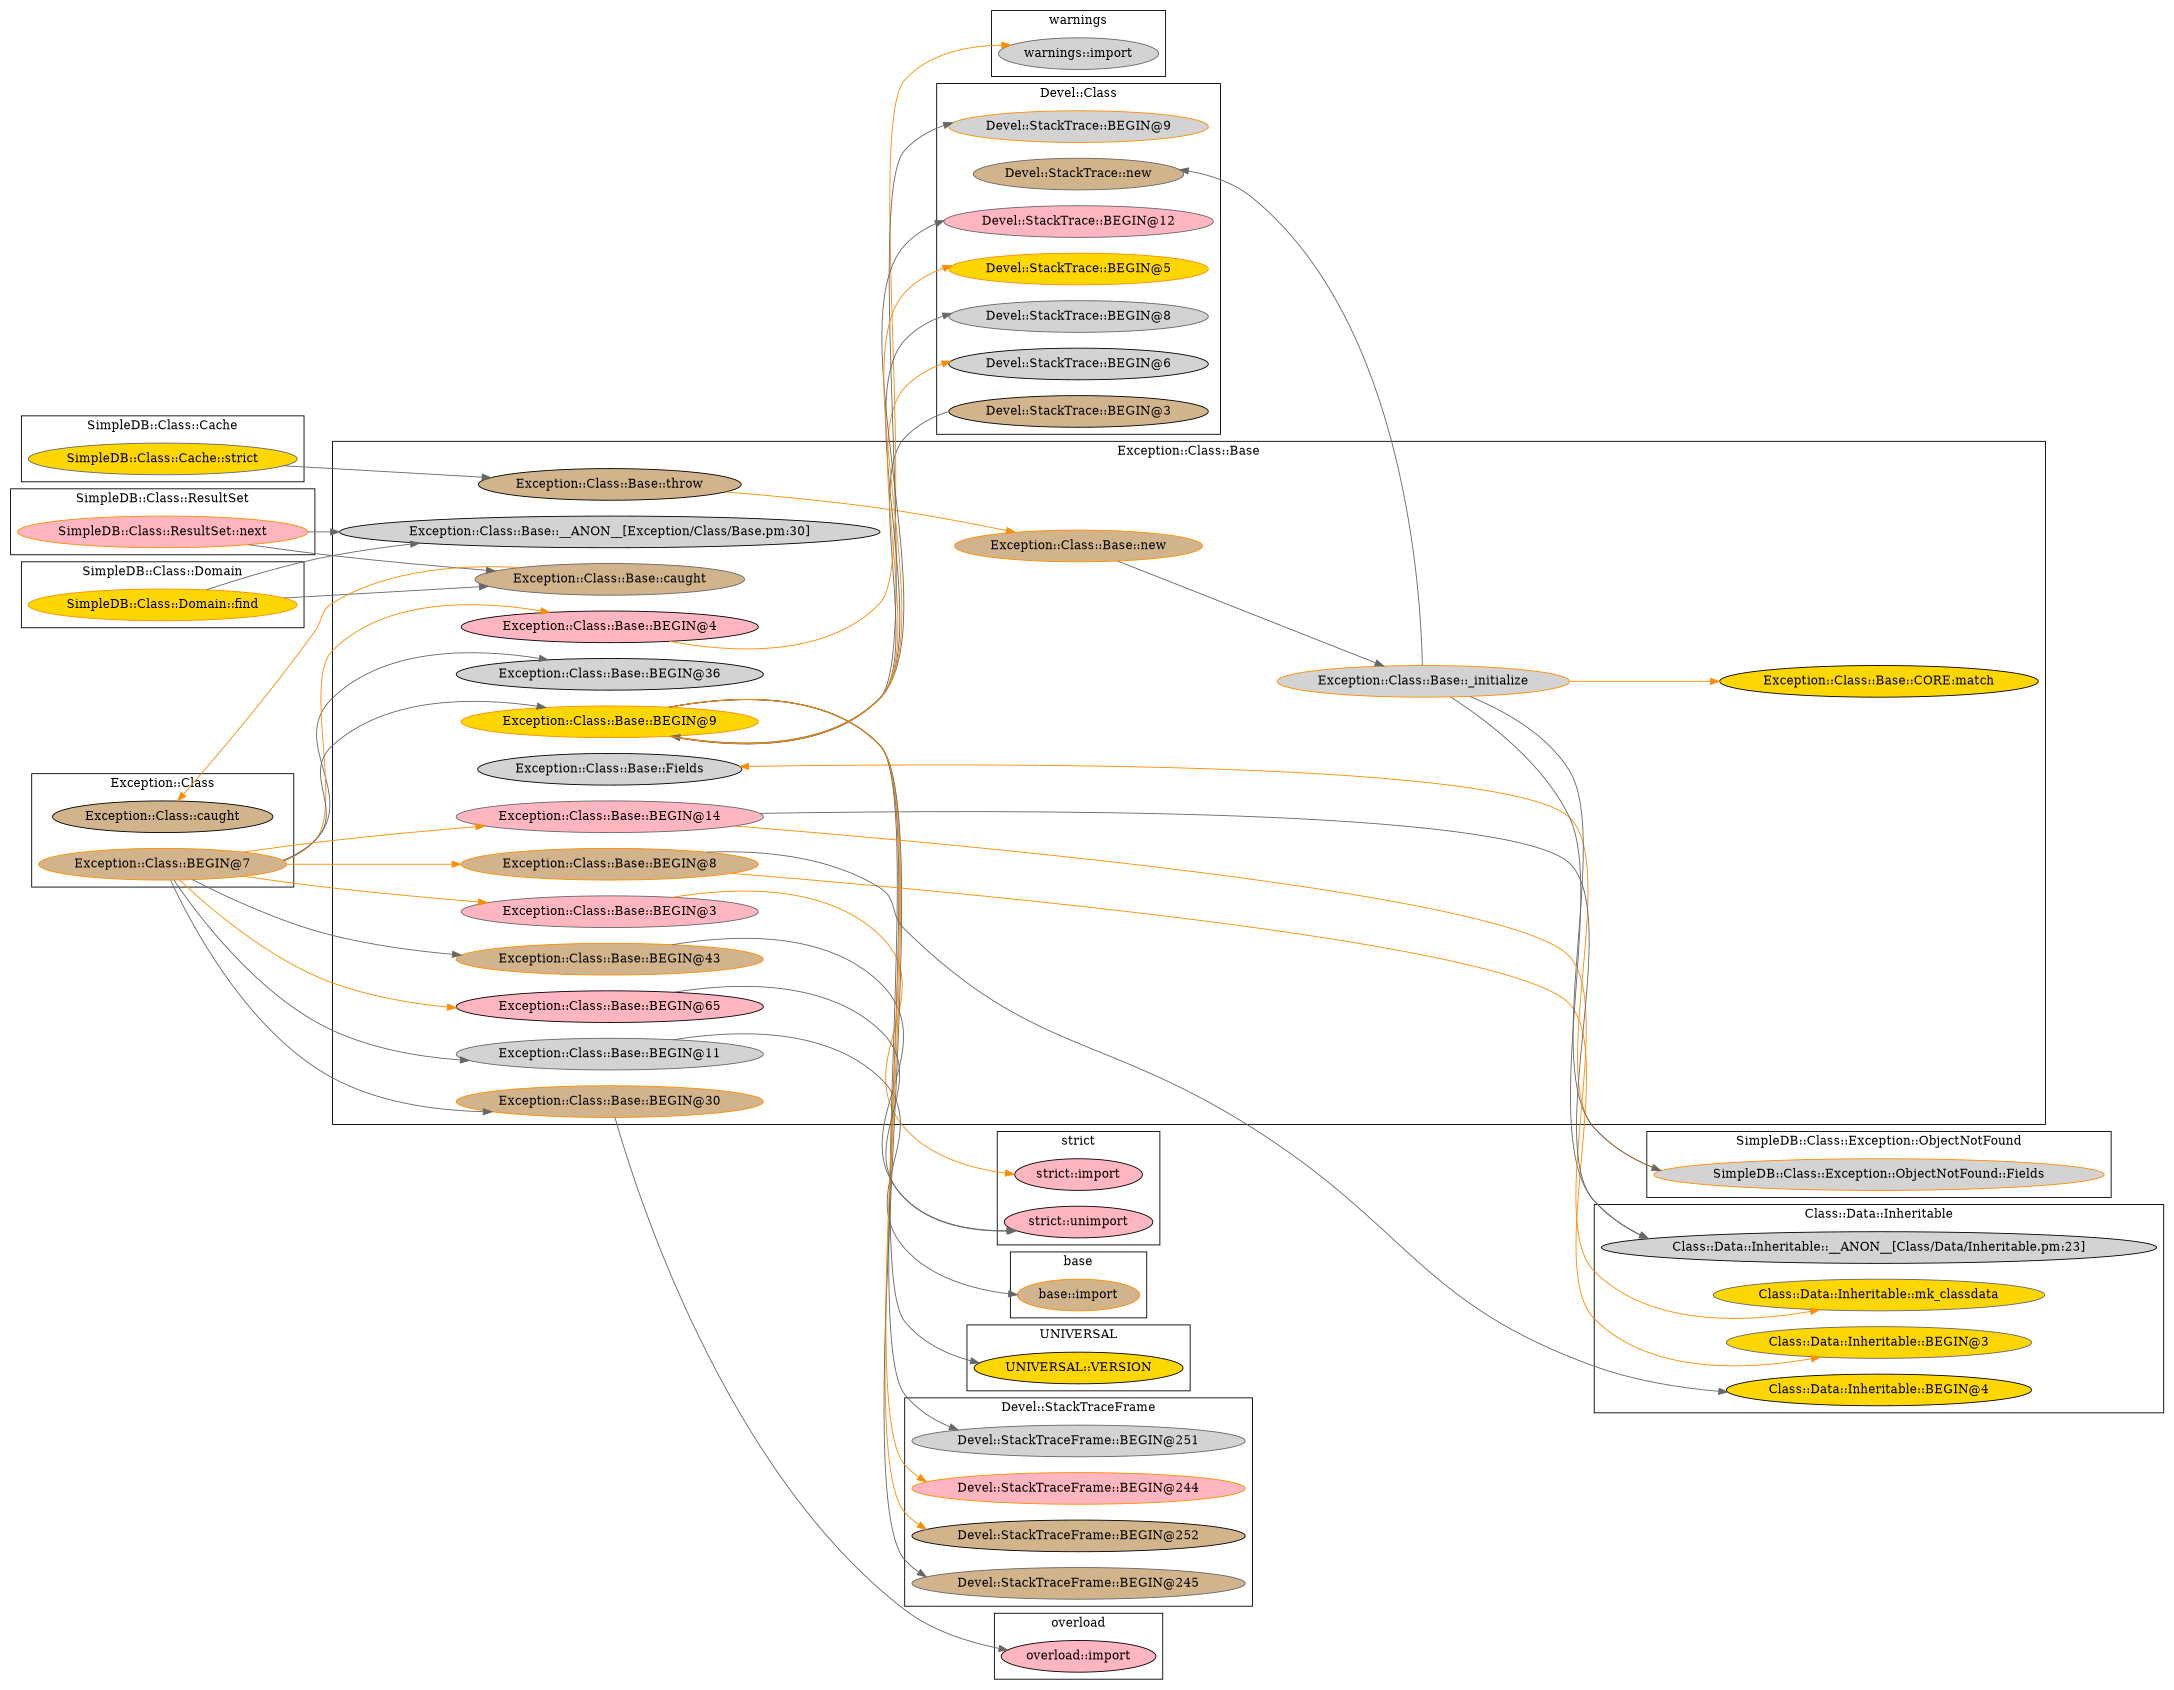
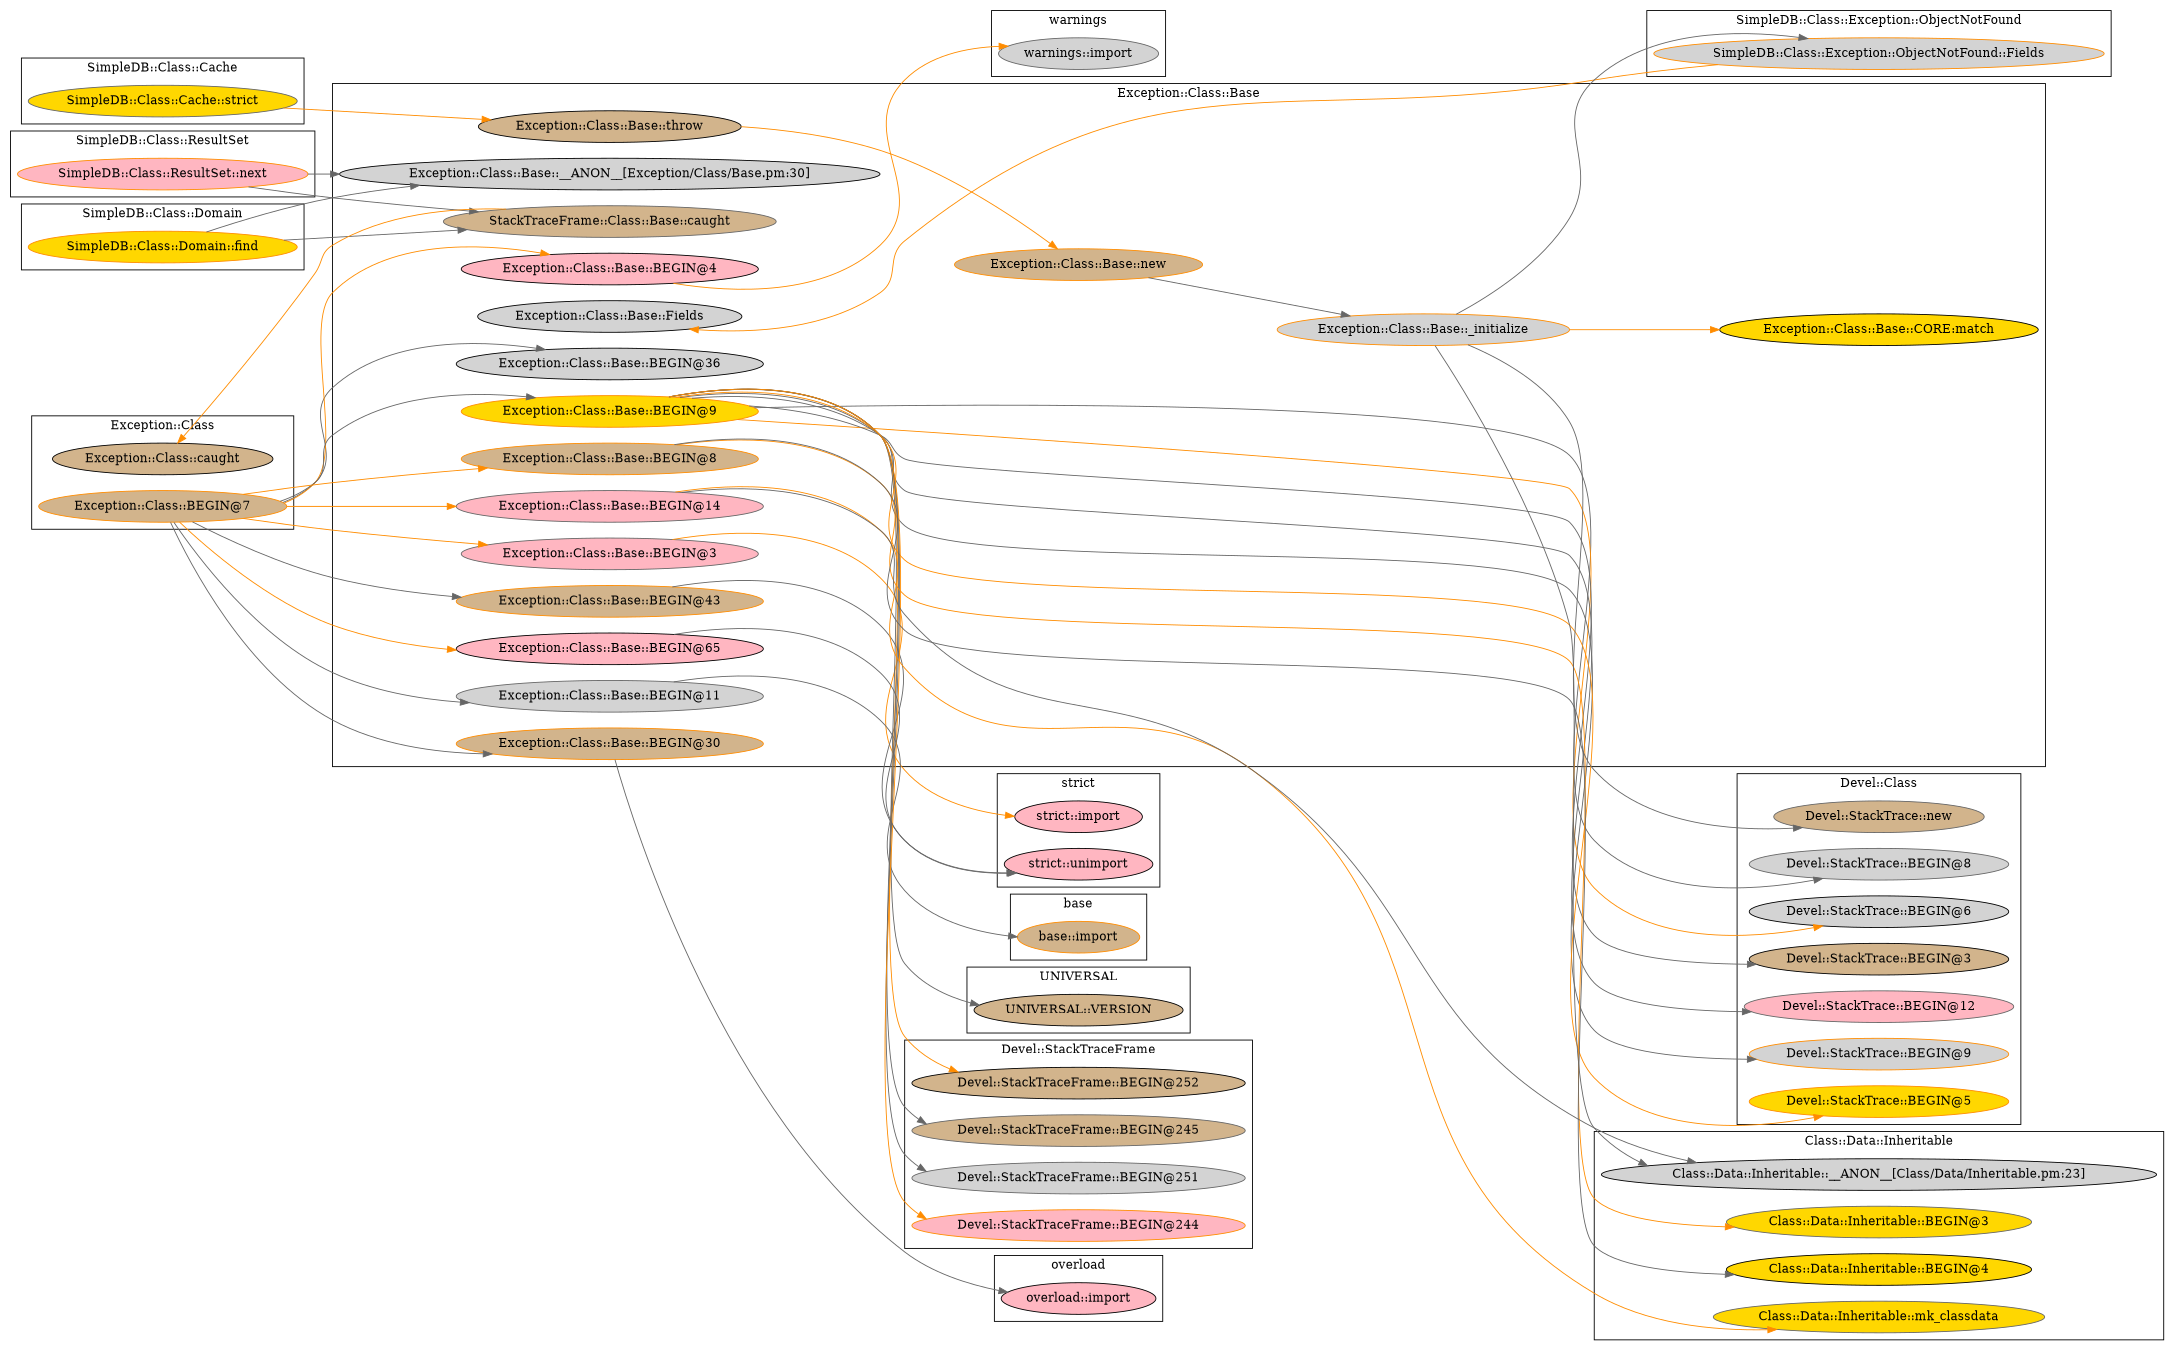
  digraph {
    rankdir=LR
    node [color=black fillcolor=tan style=filled]
    edge [color=gray40]
    "warnings::import" [color=gray40 fillcolor=lightgrey]
    n2 [color=gray40 fillcolor=gold label="SimpleDB::Class::Cache::strict"]
-   "UNIVERSAL::VERSION" [fillcolor=gold]
+   "UNIVERSAL::VERSION"
    "SimpleDB::Class::Exception::ObjectNotFound::Fields" [color=darkorange fillcolor=lightgrey]
    "SimpleDB::Class::ResultSet::next" [color=darkorange fillcolor=lightpink]
    "SimpleDB::Class::Domain::find" [color=darkorange fillcolor=gold]
    "base::import" [color=darkorange]
    "Devel::StackTrace::BEGIN@8" [color=gray40 fillcolor=lightgrey]
    "Devel::StackTrace::new" [color=gray40]
    "Devel::StackTrace::BEGIN@6" [fillcolor=lightgrey]
    "Devel::StackTrace::BEGIN@3"
    "Devel::StackTrace::BEGIN@12" [color=gray40 fillcolor=lightpink]
    "Devel::StackTrace::BEGIN@9" [color=darkorange fillcolor=lightgrey]
    "Devel::StackTrace::BEGIN@5" [color=darkorange fillcolor=gold]
    "strict::import" [fillcolor=lightpink]
    "strict::unimport" [fillcolor=lightpink]
    "Devel::StackTraceFrame::BEGIN@252"
    "Devel::StackTraceFrame::BEGIN@245" [color=gray40]
    "Devel::StackTraceFrame::BEGIN@251" [color=gray40 fillcolor=lightgrey]
    "Devel::StackTraceFrame::BEGIN@244" [color=darkorange fillcolor=lightpink]
    "overload::import" [fillcolor=lightpink]
    "Class::Data::Inheritable::mk_classdata" [color=gray40 fillcolor=gold]
    "Class::Data::Inheritable::BEGIN@3" [color=gray40 fillcolor=gold]
    "Class::Data::Inheritable::__ANON__[Class/Data/Inheritable.pm:23]" [fillcolor=lightgrey]
    "Class::Data::Inheritable::BEGIN@4" [fillcolor=gold]
    "Exception::Class::Base::BEGIN@3" [color=gray40 fillcolor=lightpink]
    "Exception::Class::Base::BEGIN@36" [fillcolor=lightgrey]
    "Exception::Class::Base::CORE:match" [fillcolor=gold]
    "Exception::Class::Base::BEGIN@4" [fillcolor=lightpink]
    "Exception::Class::Base::Fields" [fillcolor=lightgrey]
    "Exception::Class::Base::BEGIN@11" [color=gray40 fillcolor=lightgrey]
    "Exception::Class::Base::BEGIN@43" [color=darkorange]
    "Exception::Class::Base::throw"
    "Exception::Class::Base::__ANON__[Exception/Class/Base.pm:30]" [fillcolor=lightgrey]
    "Exception::Class::Base::new" [color=darkorange]
    "Exception::Class::Base::BEGIN@9" [color=darkorange fillcolor=gold]
    "Exception::Class::Base::BEGIN@65" [fillcolor=lightpink]
    "Exception::Class::Base::BEGIN@30" [color=darkorange]
    "Exception::Class::Base::BEGIN@8" [color=darkorange]
-   "Exception::Class::Base::caught" [color=gray40]
+   "Exception::Class::Base::caught" [color=gray40 label="StackTraceFrame::Class::Base::caught"]
    "Exception::Class::Base::_initialize" [color=darkorange fillcolor=lightgrey]
    "Exception::Class::Base::BEGIN@14" [color=gray40 fillcolor=lightpink]
    "Exception::Class::caught"
    "Exception::Class::BEGIN@7" [color=darkorange]
    subgraph cluster_1 {
      label=warnings
      "warnings::import"
    }
    subgraph cluster_2 {
      label="SimpleDB::Class::Cache"
      n2
    }
    subgraph cluster_3 {
      label=UNIVERSAL
      "UNIVERSAL::VERSION"
    }
    subgraph cluster_4 {
      label="SimpleDB::Class::Exception::ObjectNotFound"
      "SimpleDB::Class::Exception::ObjectNotFound::Fields"
    }
    subgraph cluster_5 {
      label="SimpleDB::Class::ResultSet"
      "SimpleDB::Class::ResultSet::next"
    }
    subgraph cluster_6 {
      label="SimpleDB::Class::Domain"
      "SimpleDB::Class::Domain::find"
    }
    subgraph cluster_7 {
      label=base
      "base::import"
    }
    subgraph cluster_8 {
      label="Devel::Class"
      "Devel::StackTrace::BEGIN@8"
      "Devel::StackTrace::new"
      "Devel::StackTrace::BEGIN@6"
      "Devel::StackTrace::BEGIN@3"
      "Devel::StackTrace::BEGIN@12"
      "Devel::StackTrace::BEGIN@9"
      "Devel::StackTrace::BEGIN@5"
    }
    subgraph cluster_9 {
      label="strict"
      "strict::import"
      "strict::unimport"
    }
    subgraph cluster_10 {
      label="Devel::StackTraceFrame"
      "Devel::StackTraceFrame::BEGIN@252"
      "Devel::StackTraceFrame::BEGIN@245"
      "Devel::StackTraceFrame::BEGIN@251"
      "Devel::StackTraceFrame::BEGIN@244"
    }
    subgraph cluster_11 {
      label=overload
      "overload::import"
    }
    subgraph cluster_12 {
      label="Class::Data::Inheritable"
      "Class::Data::Inheritable::mk_classdata"
      "Class::Data::Inheritable::BEGIN@3"
      "Class::Data::Inheritable::__ANON__[Class/Data/Inheritable.pm:23]"
      "Class::Data::Inheritable::BEGIN@4"
    }
    subgraph cluster_13 {
      label="Exception::Class::Base"
      "Exception::Class::Base::BEGIN@3"
      "Exception::Class::Base::BEGIN@36"
      "Exception::Class::Base::CORE:match"
      "Exception::Class::Base::BEGIN@4"
      "Exception::Class::Base::Fields"
      "Exception::Class::Base::BEGIN@11"
      "Exception::Class::Base::BEGIN@43"
      "Exception::Class::Base::throw"
      "Exception::Class::Base::__ANON__[Exception/Class/Base.pm:30]"
      "Exception::Class::Base::new"
      "Exception::Class::Base::BEGIN@9"
      "Exception::Class::Base::BEGIN@65"
      "Exception::Class::Base::BEGIN@30"
      "Exception::Class::Base::BEGIN@8"
      "Exception::Class::Base::caught"
      "Exception::Class::Base::_initialize"
      "Exception::Class::Base::BEGIN@14"
    }
    subgraph cluster_14 {
      label="Exception::Class"
      "Exception::Class::caught"
      "Exception::Class::BEGIN@7"
    }
-   n2 -> "Exception::Class::Base::throw"
+   n2 -> "Exception::Class::Base::throw" [color=darkorange]
    "SimpleDB::Class::Exception::ObjectNotFound::Fields" -> "Exception::Class::Base::Fields" [color=darkorange]
    "SimpleDB::Class::ResultSet::next" -> "Exception::Class::Base::__ANON__[Exception/Class/Base.pm:30]"
    "SimpleDB::Class::ResultSet::next" -> "Exception::Class::Base::caught"
    "SimpleDB::Class::Domain::find" -> "Exception::Class::Base::__ANON__[Exception/Class/Base.pm:30]"
    "SimpleDB::Class::Domain::find" -> "Exception::Class::Base::caught"
    "Exception::Class::Base::BEGIN@3" -> "strict::import" [color=darkorange]
    "Exception::Class::Base::BEGIN@4" -> "warnings::import" [color=darkorange]
    "Exception::Class::Base::BEGIN@11" -> "base::import"
    "Exception::Class::Base::BEGIN@43" -> "strict::unimport"
    "Exception::Class::Base::throw" -> "Exception::Class::Base::new" [color=darkorange]
    "Exception::Class::Base::new" -> "Exception::Class::Base::_initialize"
    "Exception::Class::Base::BEGIN@9" -> "UNIVERSAL::VERSION"
    "Exception::Class::Base::BEGIN@9" -> "Devel::StackTrace::BEGIN@8"
    "Exception::Class::Base::BEGIN@9" -> "Devel::StackTrace::BEGIN@6" [color=darkorange]
-   "Devel::StackTrace::BEGIN@3" -> "Exception::Class::Base::BEGIN@9"
+   "Exception::Class::Base::BEGIN@9" -> "Devel::StackTrace::BEGIN@3"
    "Exception::Class::Base::BEGIN@9" -> "Devel::StackTrace::BEGIN@12"
    "Exception::Class::Base::BEGIN@9" -> "Devel::StackTrace::BEGIN@9"
    "Exception::Class::Base::BEGIN@9" -> "Devel::StackTrace::BEGIN@5" [color=darkorange]
    "Exception::Class::Base::BEGIN@9" -> "Devel::StackTraceFrame::BEGIN@252" [color=darkorange]
    "Exception::Class::Base::BEGIN@9" -> "Devel::StackTraceFrame::BEGIN@245"
    "Exception::Class::Base::BEGIN@9" -> "Devel::StackTraceFrame::BEGIN@251"
    "Exception::Class::Base::BEGIN@9" -> "Devel::StackTraceFrame::BEGIN@244" [color=darkorange]
    "Exception::Class::Base::BEGIN@65" -> "strict::unimport"
    "Exception::Class::Base::BEGIN@30" -> "overload::import"
    "Exception::Class::Base::BEGIN@8" -> "Class::Data::Inheritable::BEGIN@3" [color=darkorange]
    "Exception::Class::Base::BEGIN@8" -> "Class::Data::Inheritable::BEGIN@4"
    "Exception::Class::Base::caught" -> "Exception::Class::caught" [color=darkorange]
    "Exception::Class::Base::_initialize" -> "SimpleDB::Class::Exception::ObjectNotFound::Fields"
    "Exception::Class::Base::_initialize" -> "Devel::StackTrace::new"
    "Exception::Class::Base::_initialize" -> "Class::Data::Inheritable::__ANON__[Class/Data/Inheritable.pm:23]"
    "Exception::Class::Base::_initialize" -> "Exception::Class::Base::CORE:match" [color=darkorange]
    "Exception::Class::Base::BEGIN@14" -> "Class::Data::Inheritable::mk_classdata" [color=darkorange]
    "Exception::Class::Base::BEGIN@14" -> "Class::Data::Inheritable::__ANON__[Class/Data/Inheritable.pm:23]"
    "Exception::Class::BEGIN@7" -> "Exception::Class::Base::BEGIN@3" [color=darkorange]
    "Exception::Class::BEGIN@7" -> "Exception::Class::Base::BEGIN@36"
    "Exception::Class::BEGIN@7" -> "Exception::Class::Base::BEGIN@4" [color=darkorange]
    "Exception::Class::BEGIN@7" -> "Exception::Class::Base::BEGIN@11"
    "Exception::Class::BEGIN@7" -> "Exception::Class::Base::BEGIN@43"
    "Exception::Class::BEGIN@7" -> "Exception::Class::Base::BEGIN@9"
    "Exception::Class::BEGIN@7" -> "Exception::Class::Base::BEGIN@65" [color=darkorange]
    "Exception::Class::BEGIN@7" -> "Exception::Class::Base::BEGIN@30"
    "Exception::Class::BEGIN@7" -> "Exception::Class::Base::BEGIN@8" [color=darkorange]
    "Exception::Class::BEGIN@7" -> "Exception::Class::Base::BEGIN@14" [color=darkorange]
  }
